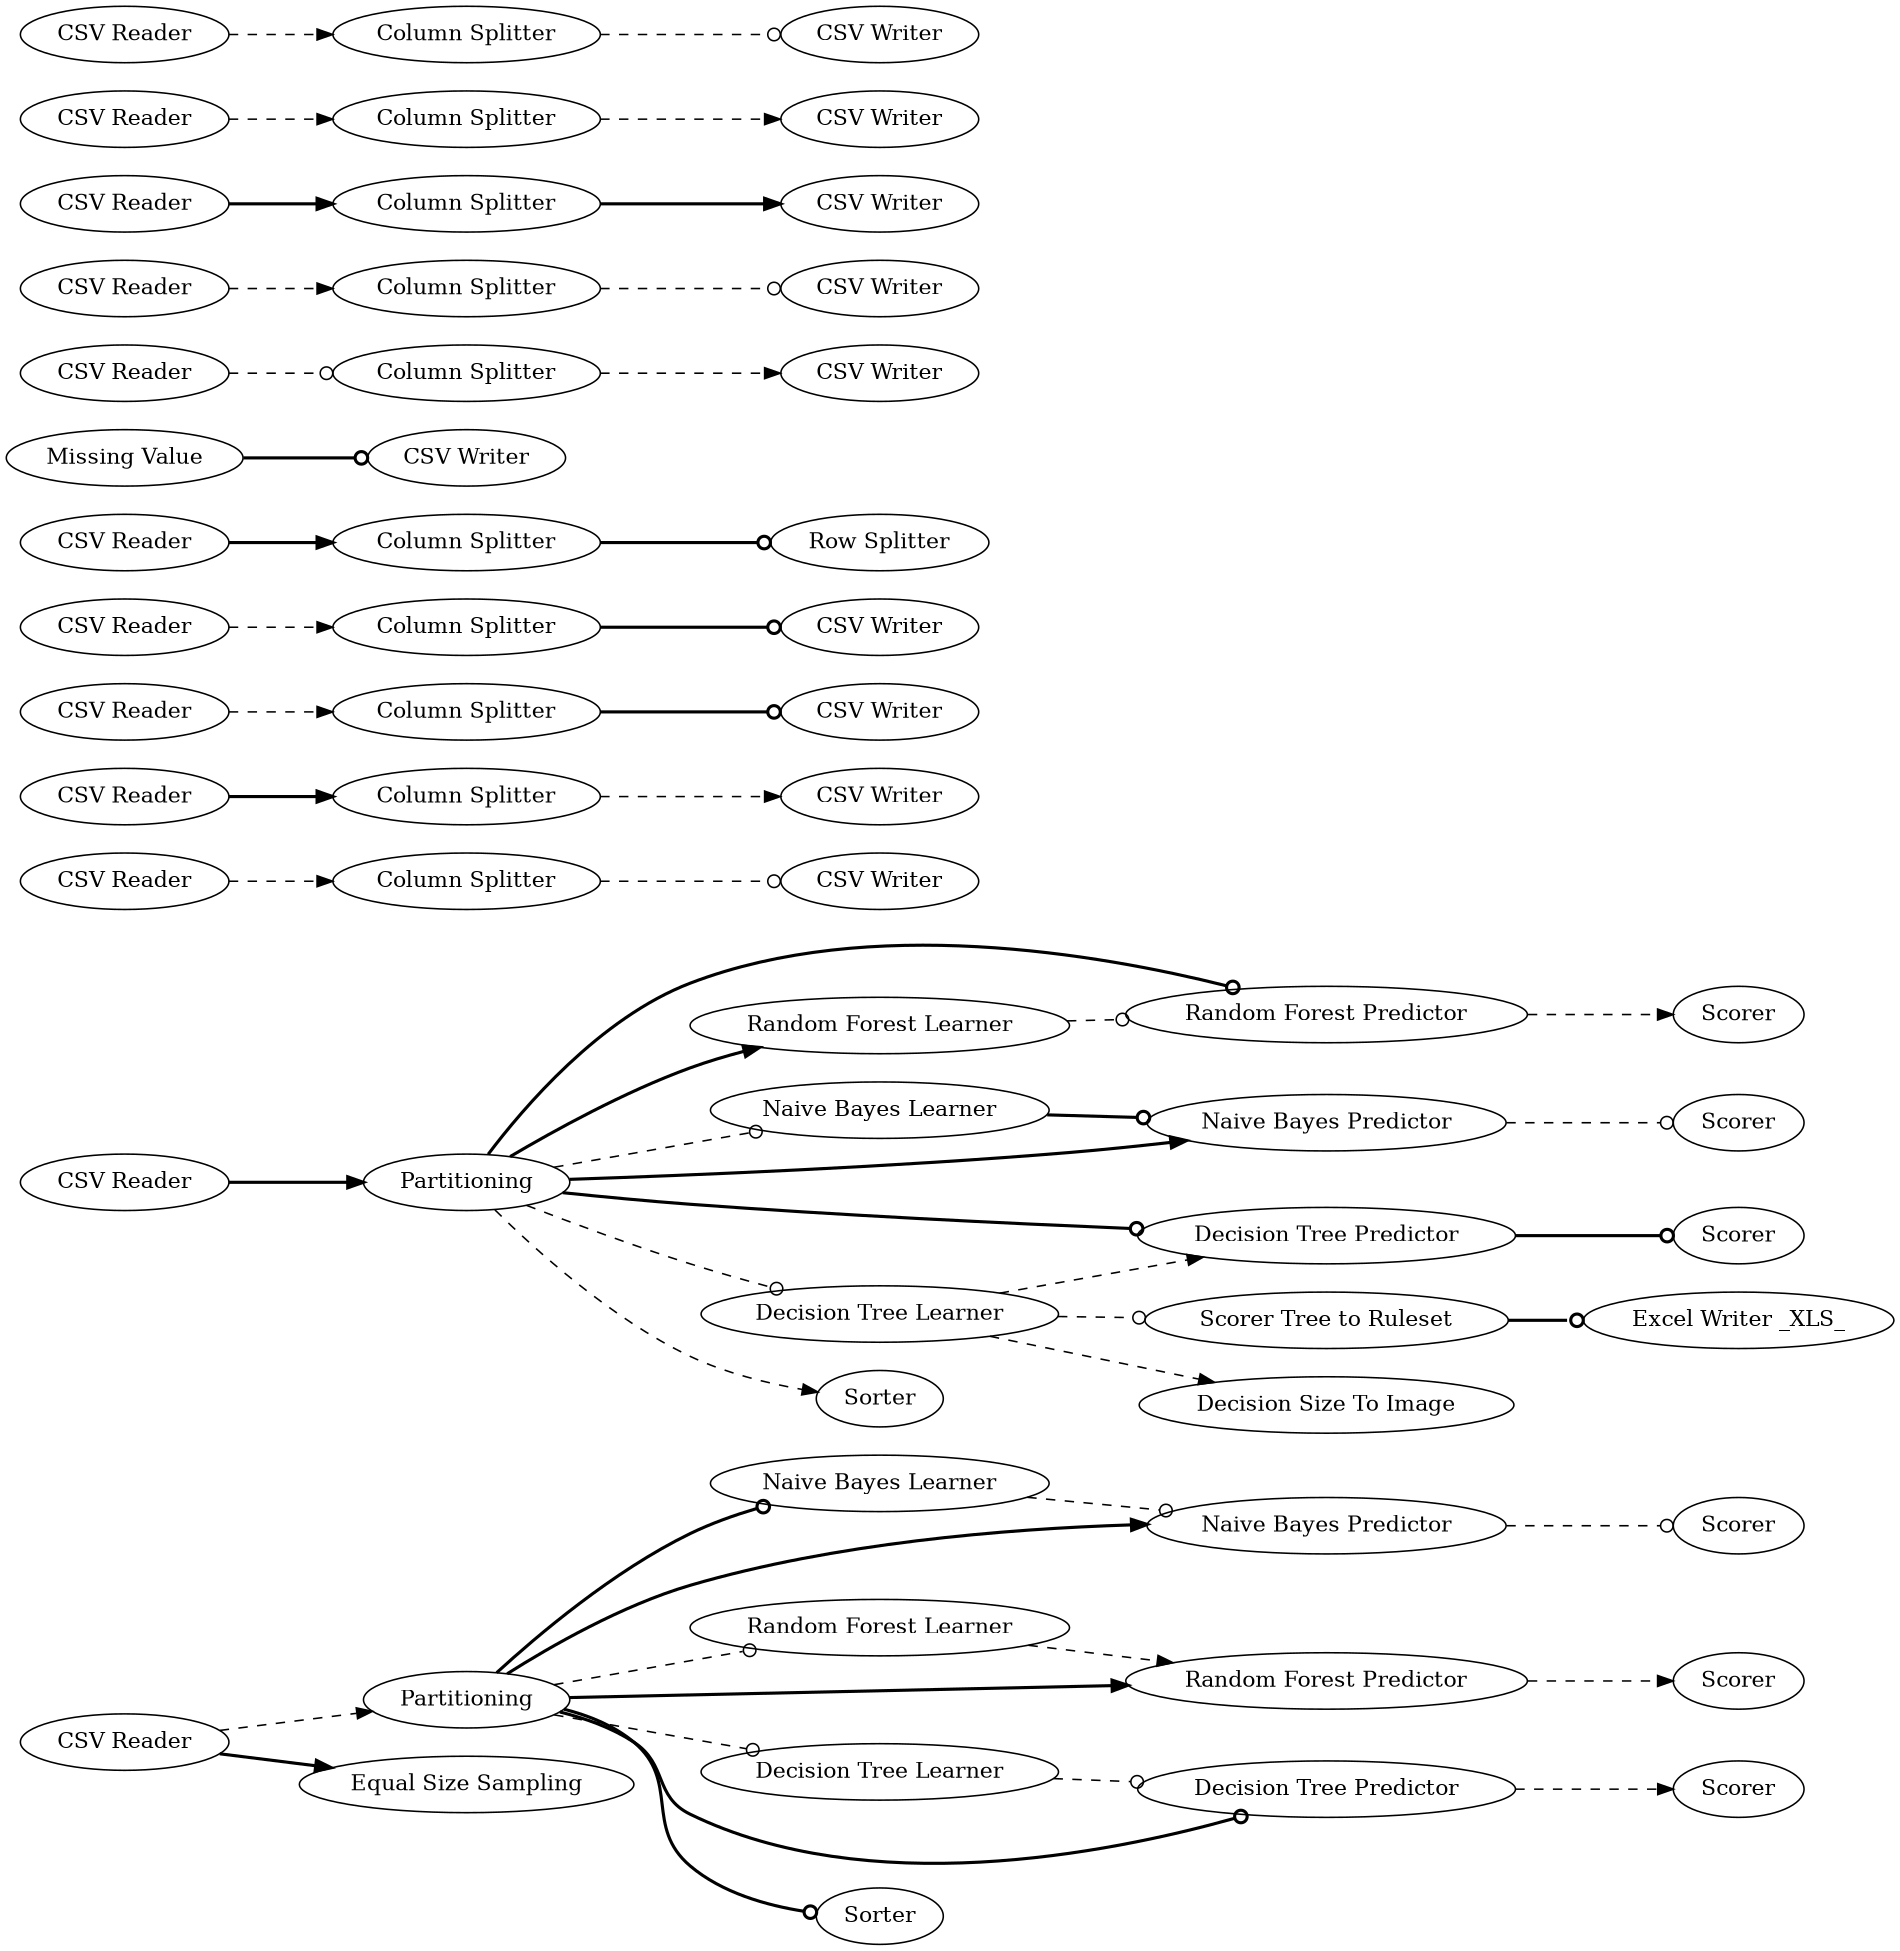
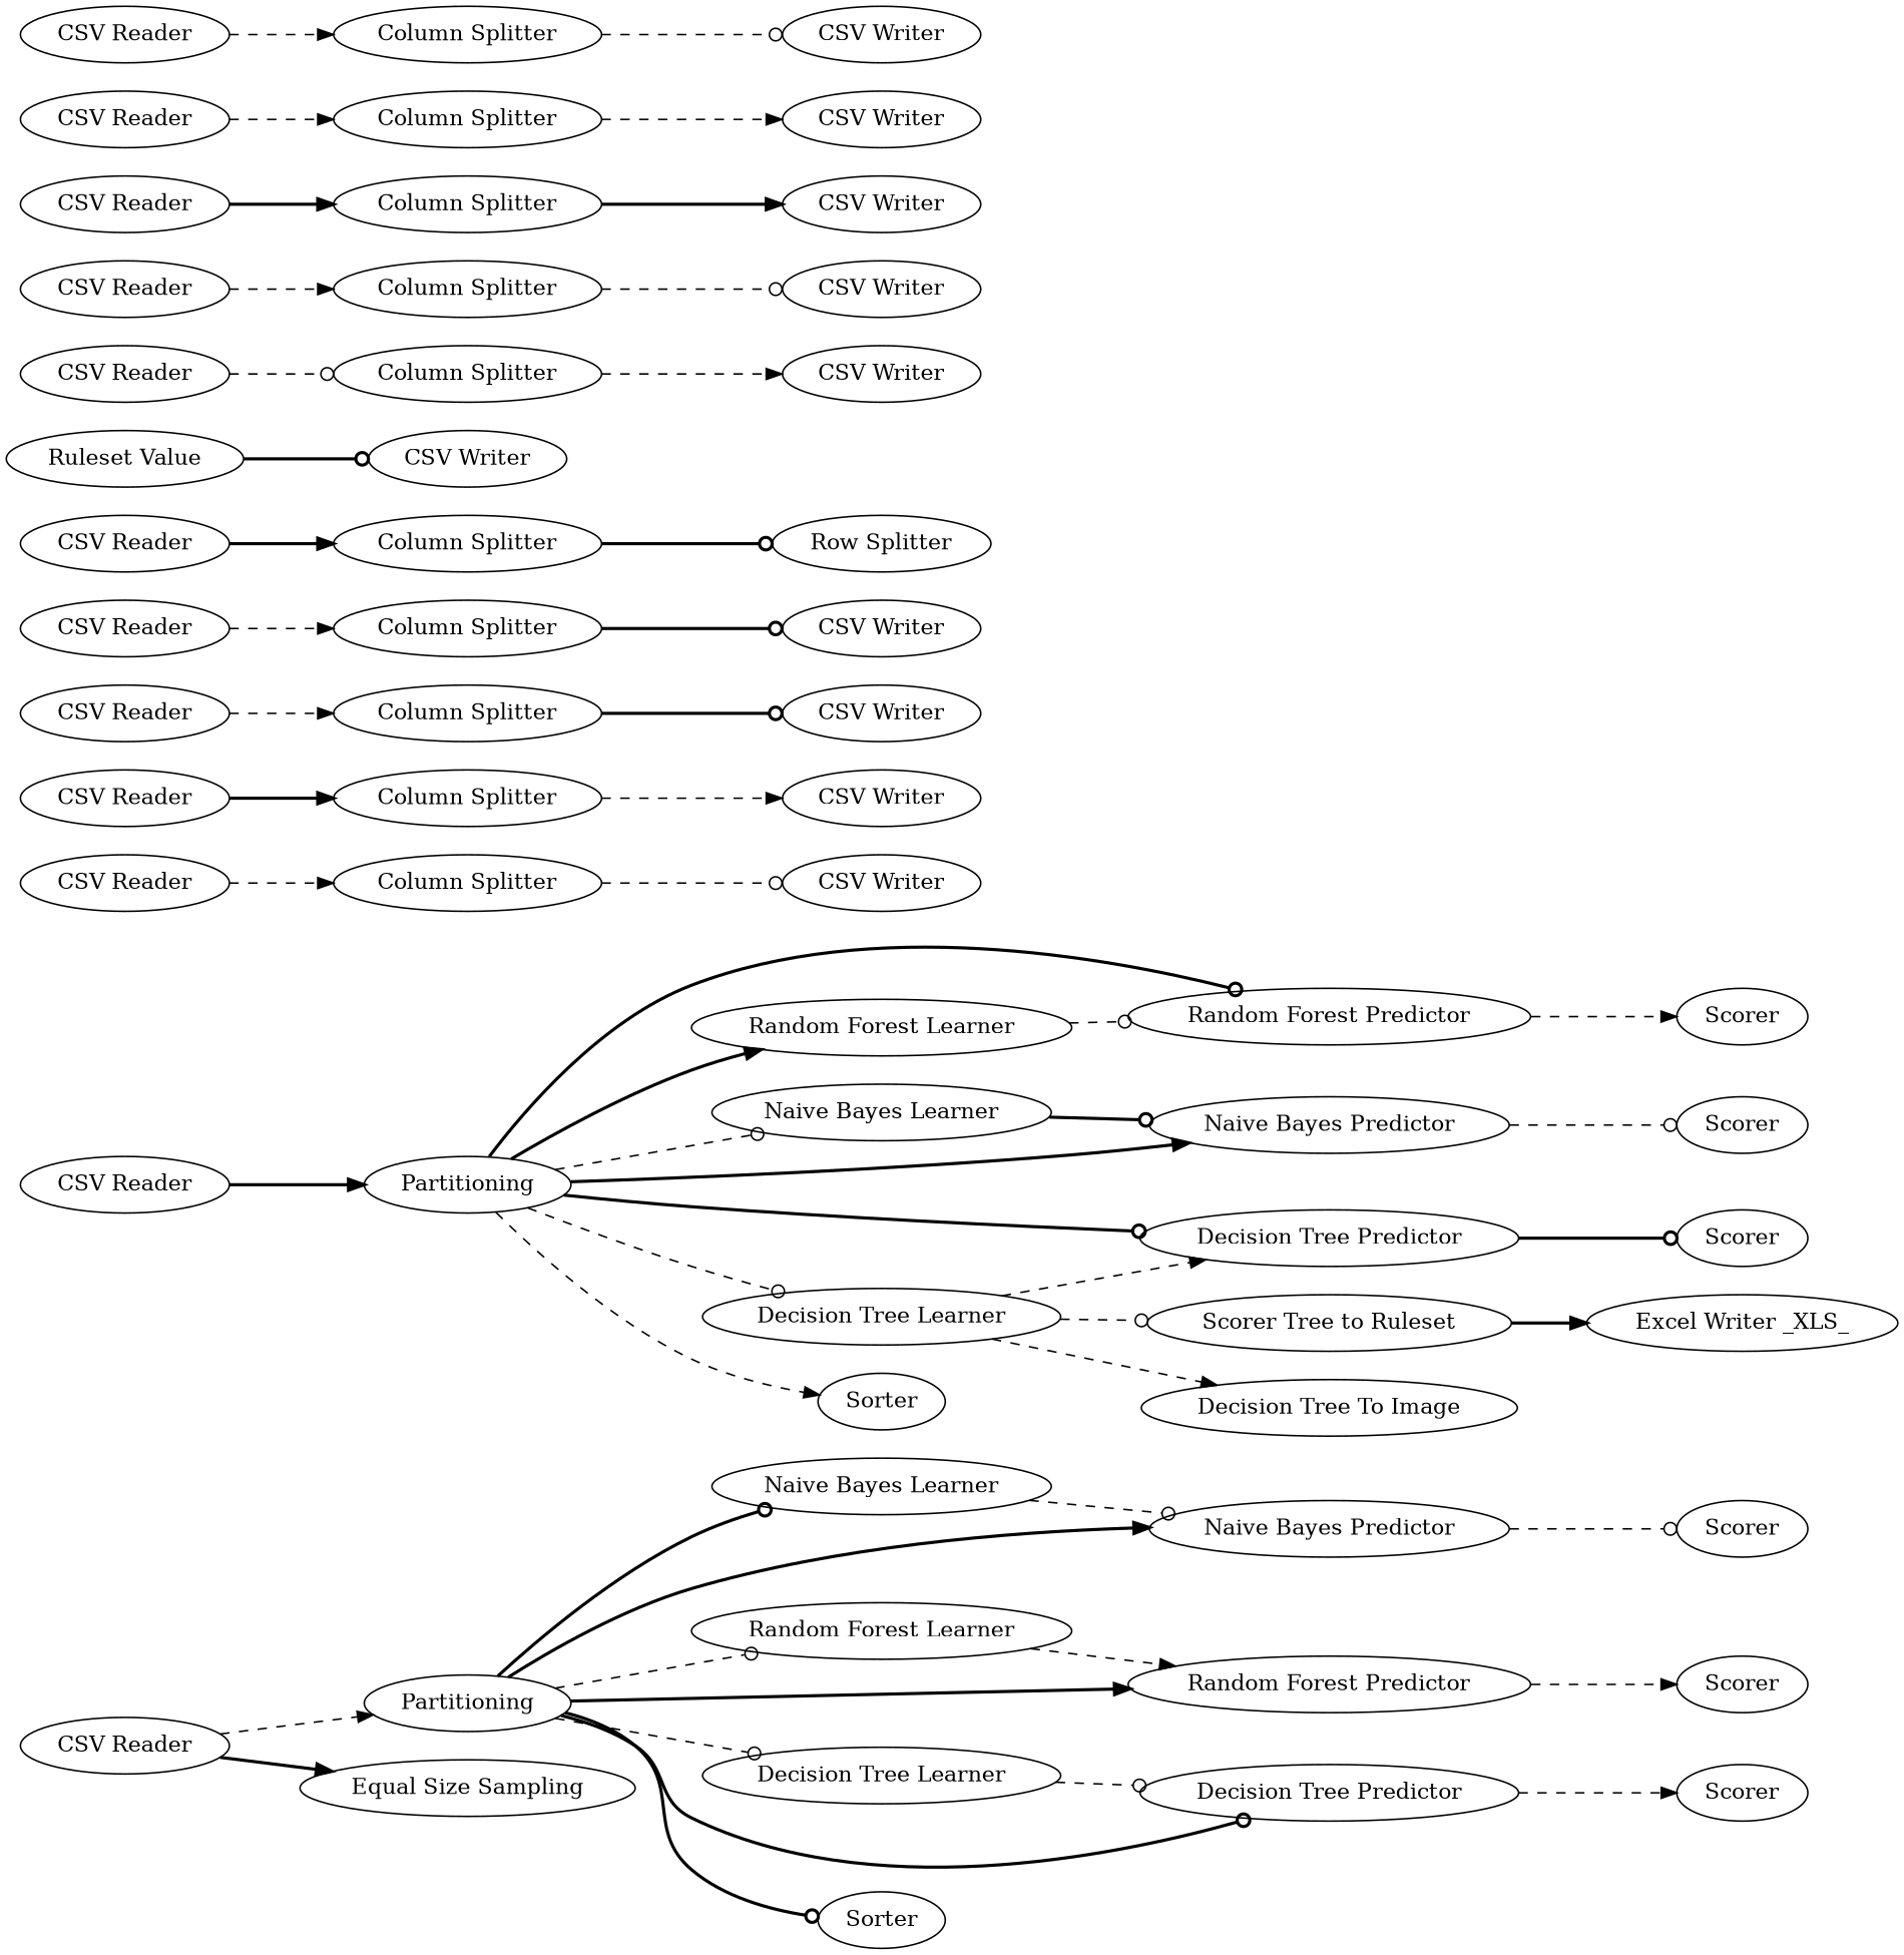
  digraph {
    rankdir=LR
    edge [arrowhead=normal style=dashed]
    n1 [label=Partitioning]
    n2 [label="Naive Bayes Learner"]
    n3 [label="Random Forest Learner"]
    n4 [label="Random Forest Predictor"]
    n5 [label="Decision Tree Learner"]
    n6 [label="Decision Tree Predictor"]
    n7 [label="Naive Bayes Predictor"]
    n8 [label=Sorter]
    n9 [label=Scorer]
    n10 [label=Scorer]
    n11 [label=Scorer]
    n12 [label="Random Forest Predictor"]
    n13 [label=Scorer]
    n14 [label="Random Forest Learner"]
    n15 [label="CSV Reader"]
    n16 [label="Column Splitter"]
    n17 [label="CSV Writer"]
    n18 [label=Partitioning]
    n19 [label="Decision Tree Predictor"]
    n20 [label="Naive Bayes Learner"]
    n21 [label="Naive Bayes Predictor"]
    n22 [label="Decision Tree Learner"]
    n23 [label=Sorter]
    n24 [label=Scorer]
    n25 [label=Scorer]
-   n26 [label="Decision Size To Image"]
+   n26 [label="Decision Tree To Image"]
    n27 [label="Scorer Tree to Ruleset"]
    n28 [label="Column Splitter"]
    n29 [label="CSV Writer"]
    n30 [label="CSV Reader"]
    n31 [label="Equal Size Sampling"]
    n32 [label="Column Splitter"]
    n33 [label="CSV Writer"]
    n34 [label="CSV Reader"]
    n35 [label="Column Splitter"]
    n36 [label="CSV Writer"]
    n37 [label="Excel Writer _XLS_"]
    n38 [label="CSV Reader"]
    n39 [label="Column Splitter"]
    n40 [label="Row Splitter"]
-   n41 [label="Missing Value"]
+   n41 [label="Ruleset Value"]
    n42 [label="CSV Writer"]
    n43 [label="CSV Reader"]
    n44 [label="Column Splitter"]
    n45 [label="CSV Writer"]
    n46 [label="Column Splitter"]
    n47 [label="CSV Writer"]
    n48 [label="CSV Reader"]
    n49 [label="Column Splitter"]
    n50 [label="CSV Writer"]
    n51 [label="CSV Reader"]
    n52 [label="Column Splitter"]
    n53 [label="CSV Writer"]
    n54 [label="CSV Reader"]
    n55 [label="Column Splitter"]
    n56 [label="CSV Writer"]
    n57 [label="CSV Reader"]
    n58 [label="CSV Reader"]
    n59 [label="CSV Reader"]
    n60 [label="CSV Reader"]
    n1 -> n2 [arrowhead=odot style=bold]
    n1 -> n3 [arrowhead=odot]
    n1 -> n4 [style=bold]
    n1 -> n5 [arrowhead=odot]
    n1 -> n6 [arrowhead=odot style=bold]
    n1 -> n7 [style=bold]
    n1 -> n8 [arrowhead=odot style=bold]
    n2 -> n7 [arrowhead=odot]
    n3 -> n4
    n4 -> n9
    n5 -> n6 [arrowhead=odot]
    n6 -> n10
    n7 -> n11 [arrowhead=odot]
    n12 -> n13
    n14 -> n12 [arrowhead=odot]
    n15 -> n16
    n16 -> n17 [arrowhead=odot]
    n18 -> n12 [arrowhead=odot style=bold]
    n18 -> n14 [style=bold]
    n18 -> n19 [arrowhead=odot style=bold]
    n18 -> n20 [arrowhead=odot]
    n18 -> n21 [style=bold]
    n18 -> n22 [arrowhead=odot]
    n18 -> n23
    n19 -> n24 [arrowhead=odot style=bold]
    n20 -> n21 [arrowhead=odot style=bold]
    n21 -> n25 [arrowhead=odot]
    n22 -> n19
    n22 -> n26
    n22 -> n27 [arrowhead=odot]
-   n27 -> n37 [arrowhead=odot style=bold]
+   n27 -> n37 [style=bold]
    n28 -> n29
    n30 -> n1
    n30 -> n31 [style=bold]
    n32 -> n33 [arrowhead=odot style=bold]
    n34 -> n35
    n35 -> n36 [arrowhead=odot style=bold]
    n38 -> n18 [style=bold]
    n39 -> n40 [arrowhead=odot style=bold]
    n41 -> n42 [arrowhead=odot style=bold]
    n43 -> n44 [arrowhead=odot]
    n44 -> n45
    n46 -> n47 [arrowhead=odot]
    n48 -> n49 [style=bold]
    n49 -> n50 [style=bold]
    n51 -> n32
    n52 -> n53
    n54 -> n46
    n55 -> n56 [arrowhead=odot]
    n57 -> n55
    n58 -> n39 [style=bold]
    n59 -> n52
    n60 -> n28 [style=bold]
  }
